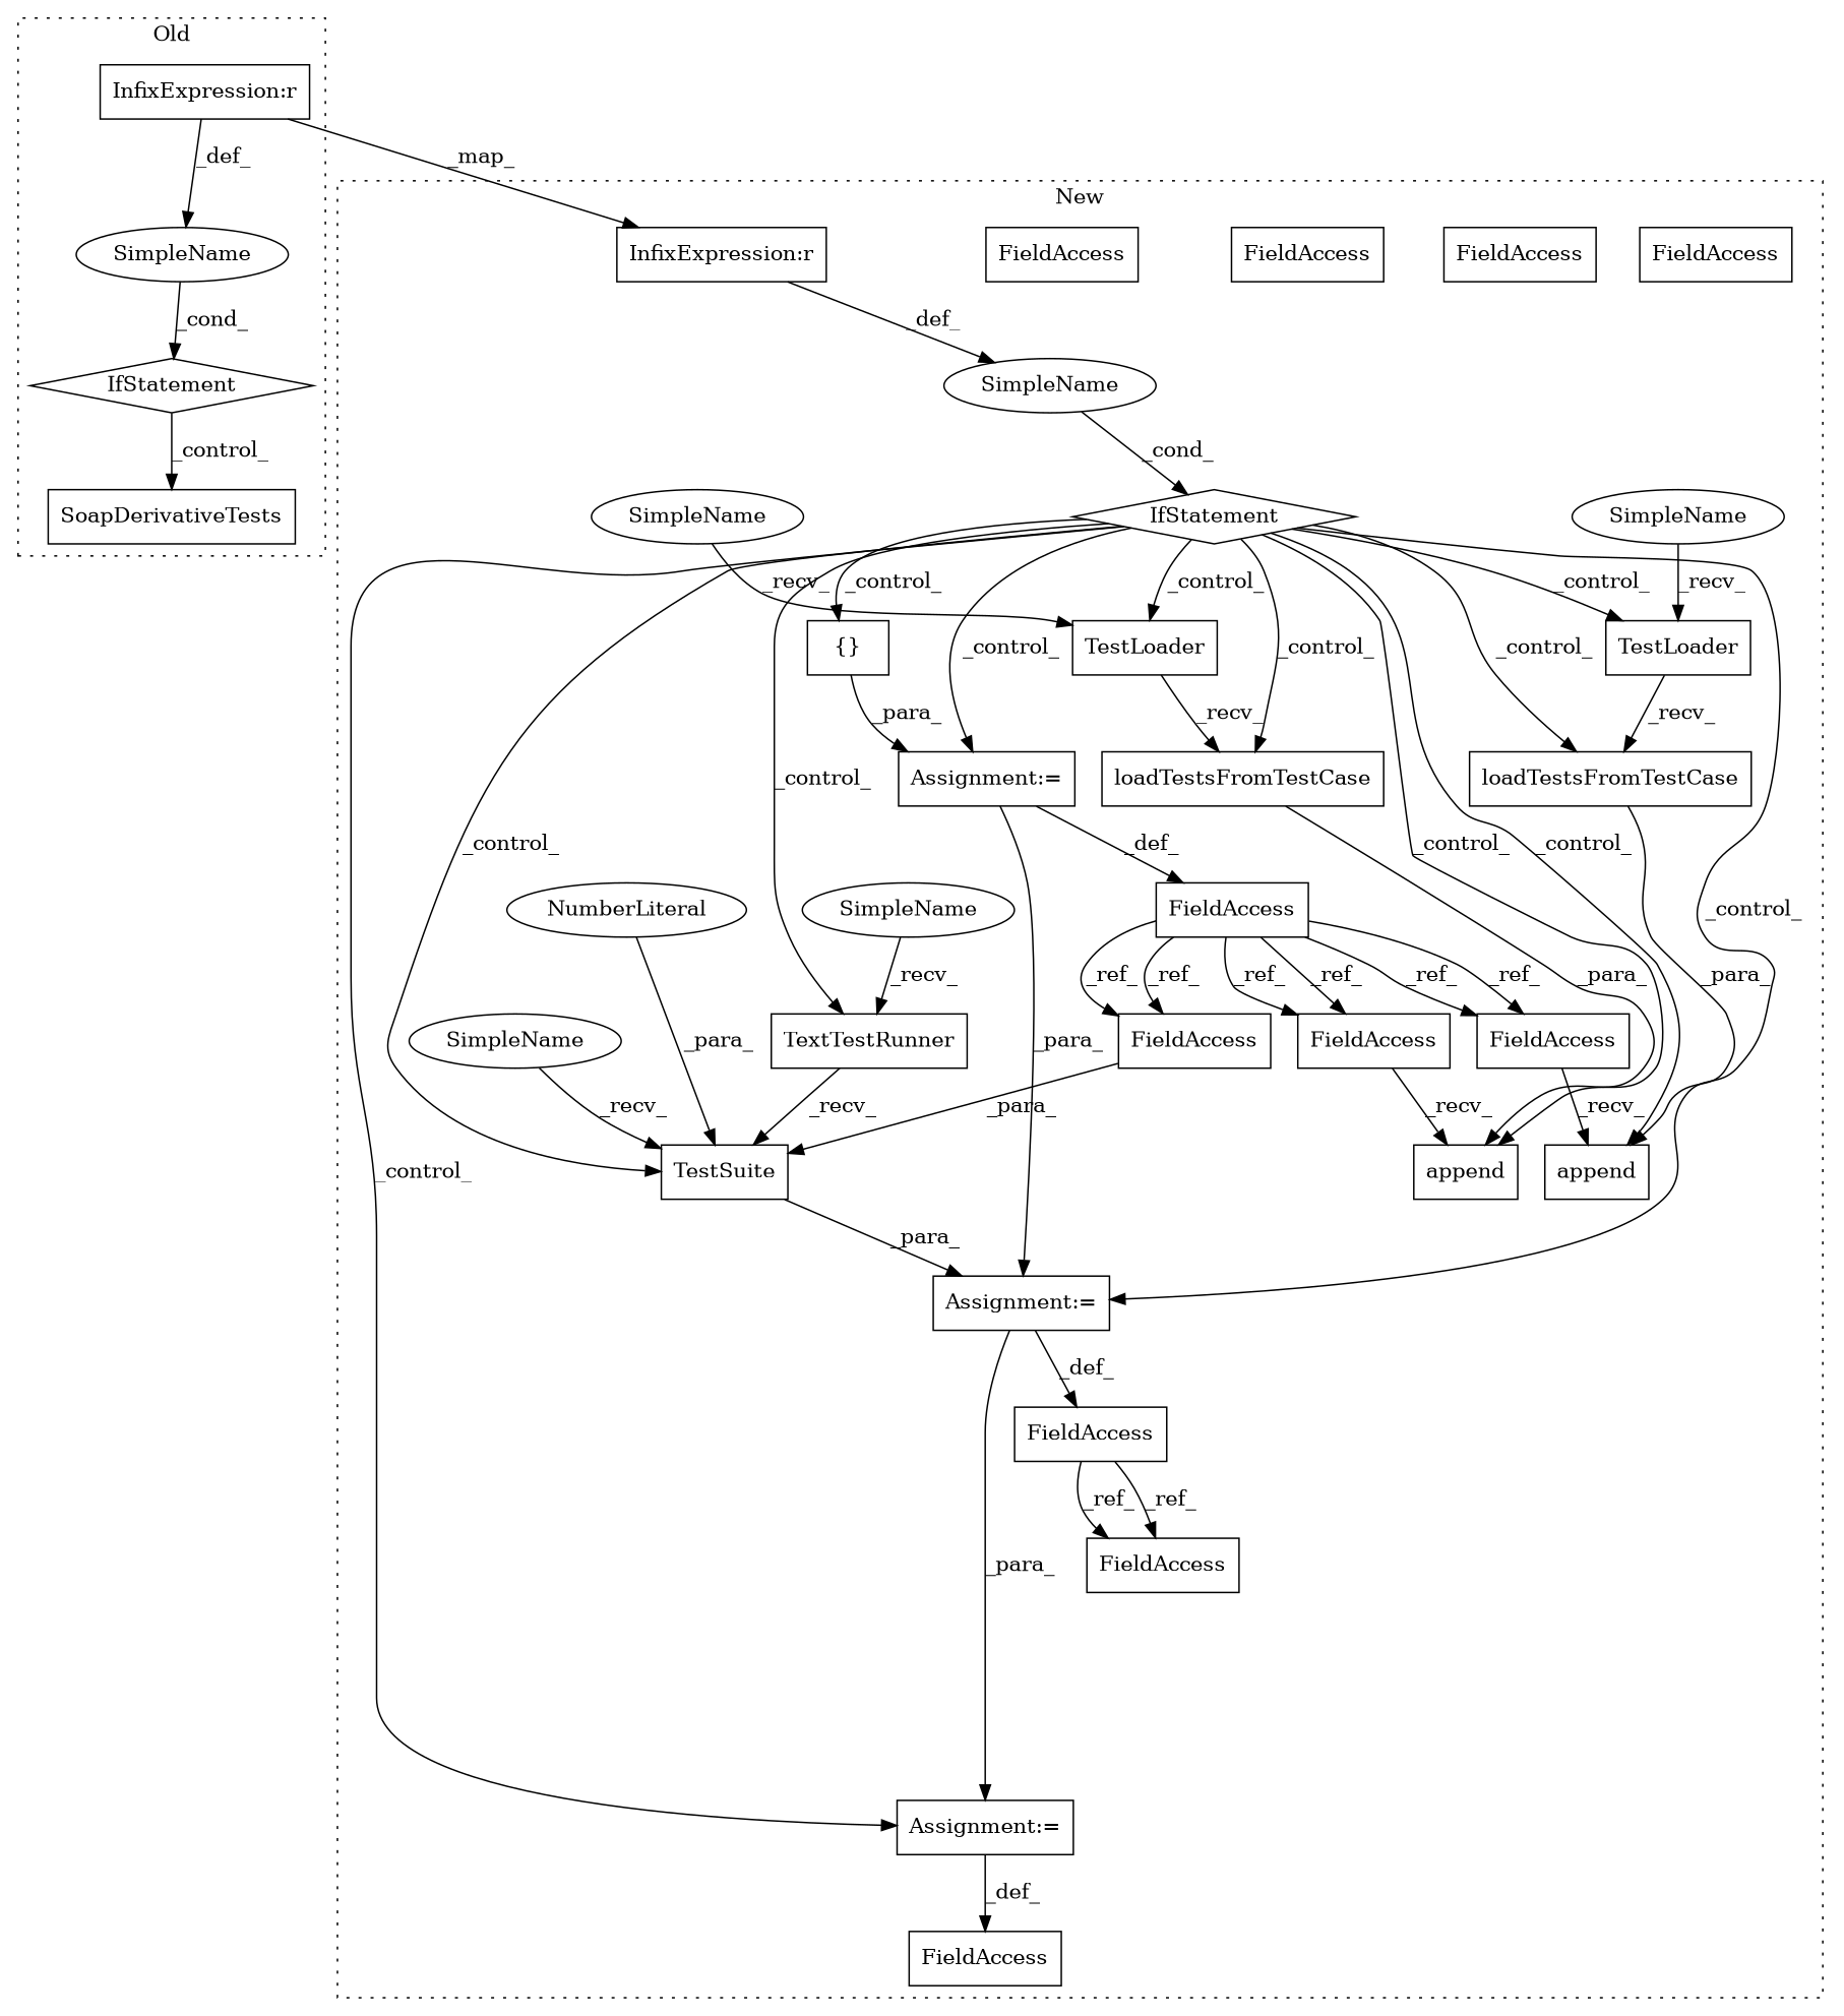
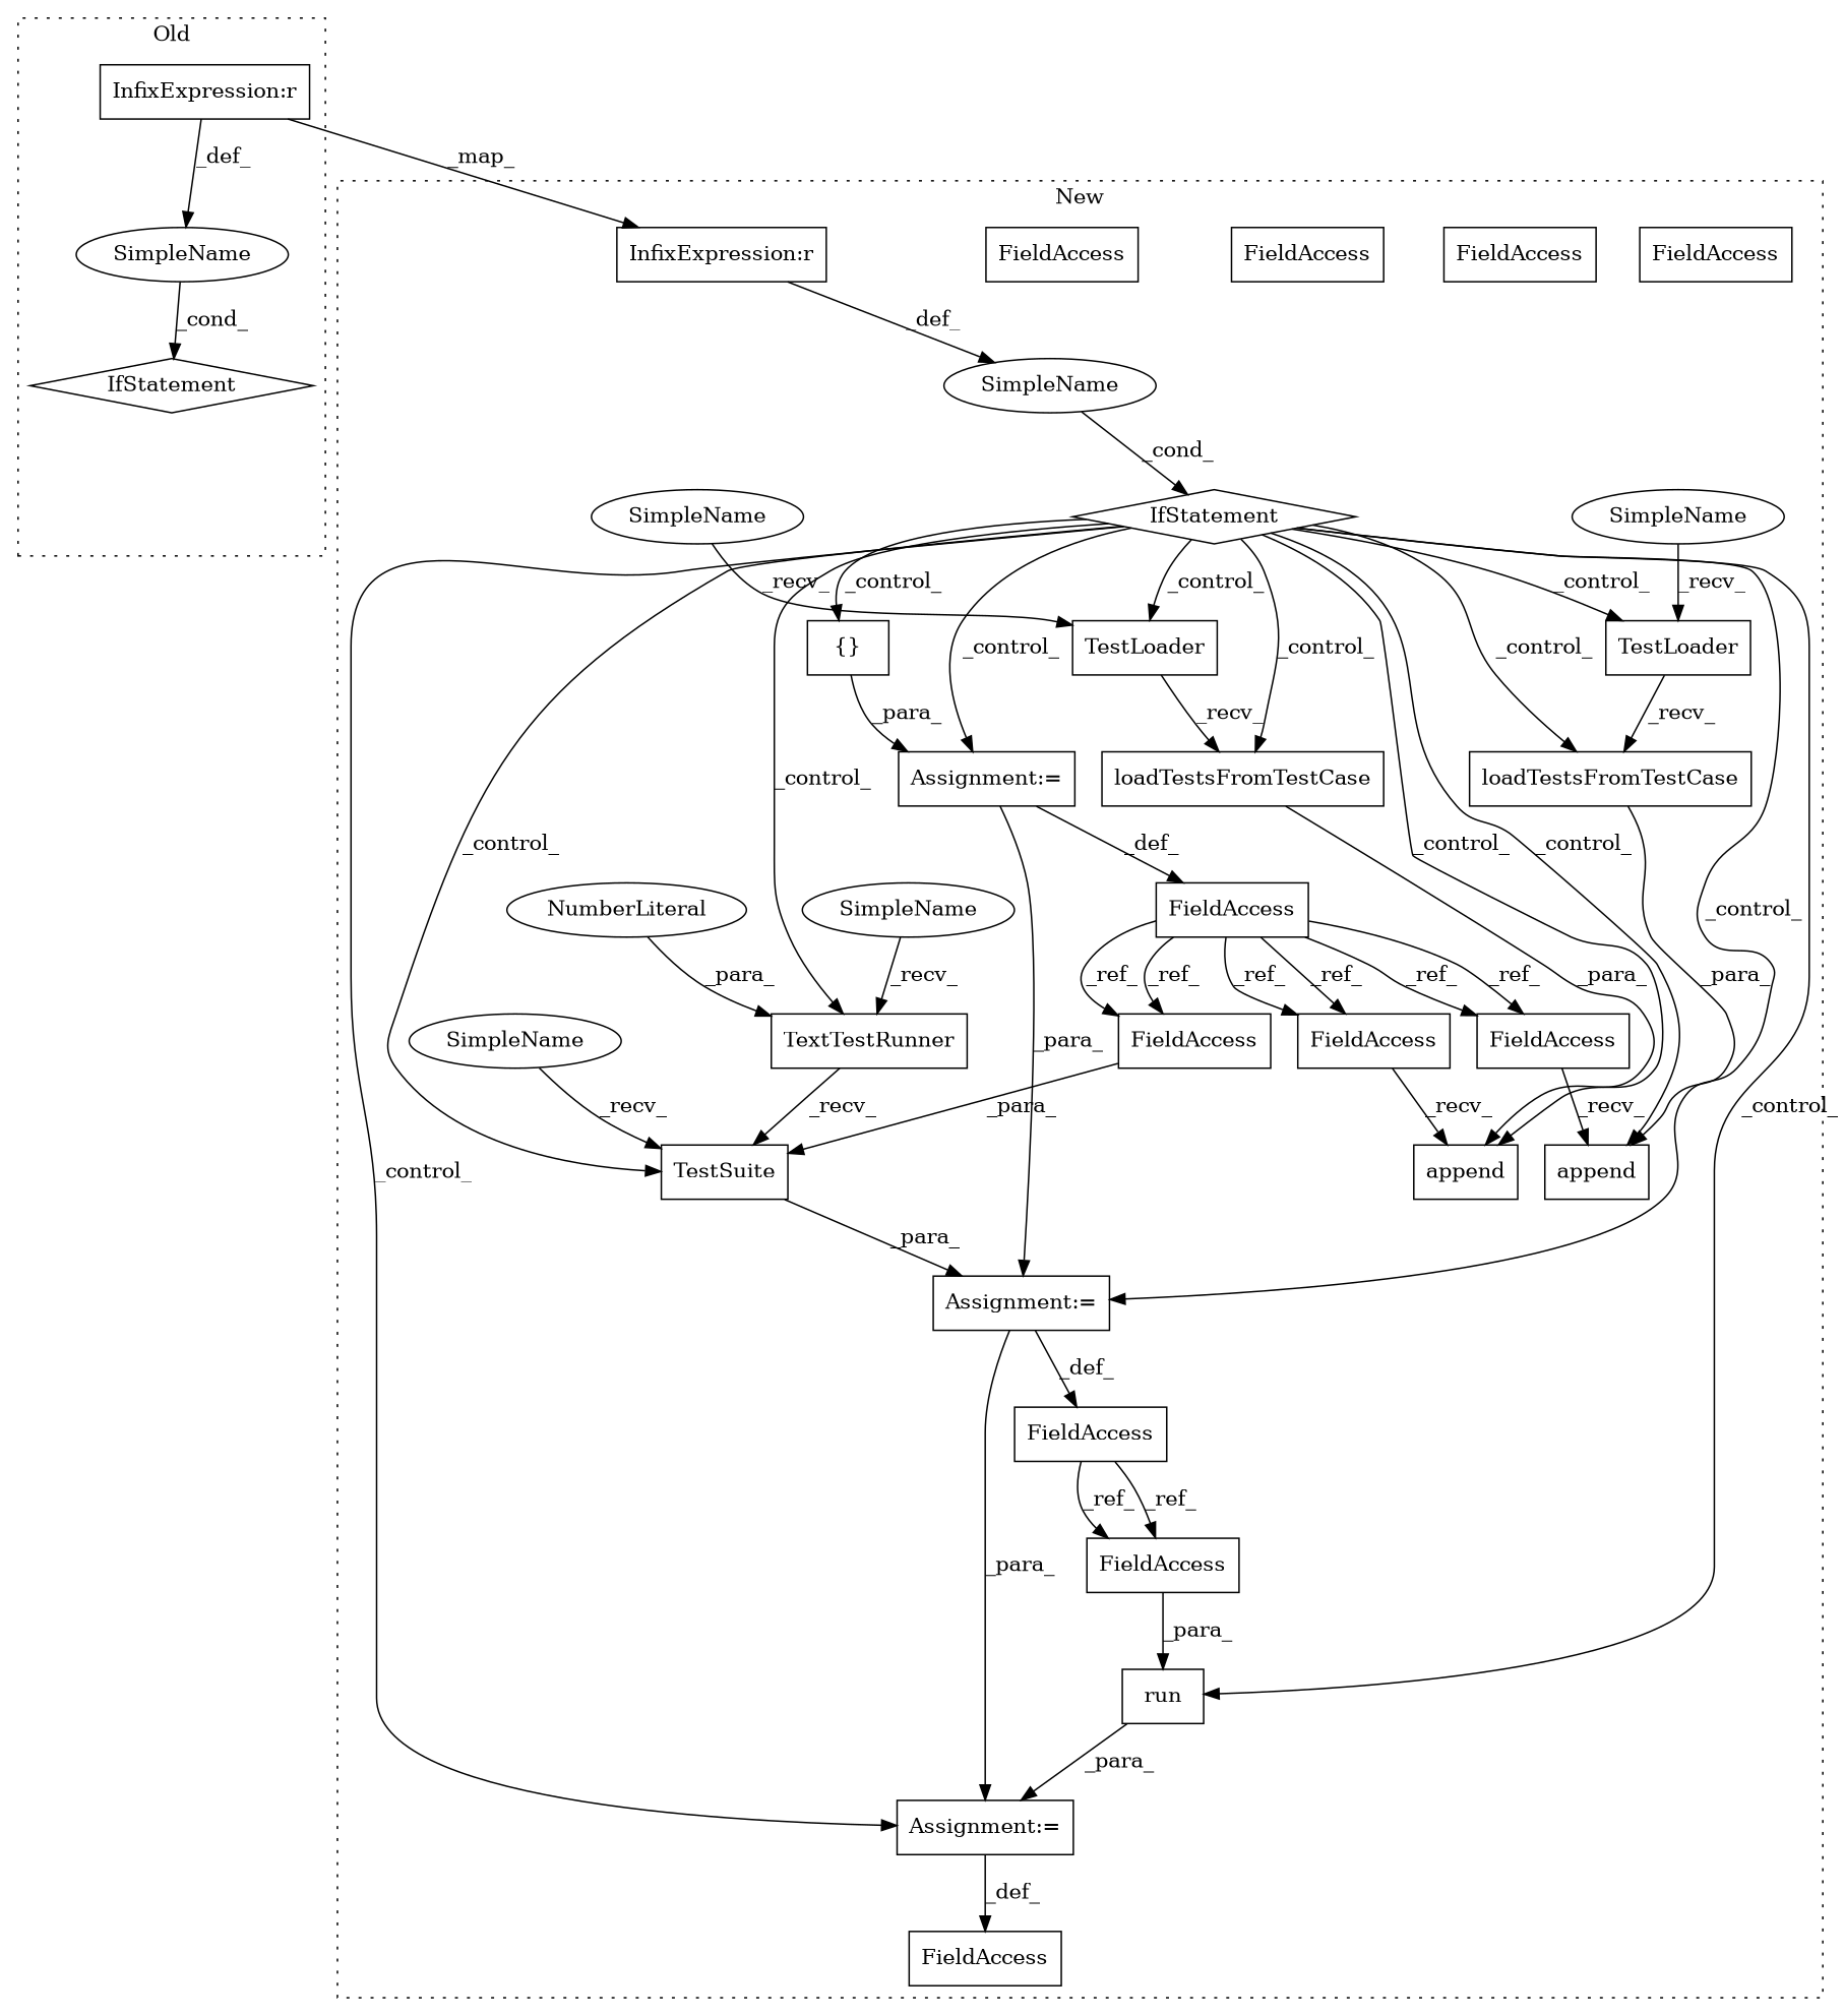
  digraph {
    node [a=22 l=6 shape=box]
-   n1 [a=32 l=21 label=SoapDerivativeTests s=17560]
    n2 [a=27 l=4 label="InfixExpression:r" s=17536]
    n3 [a=42 label=SimpleName shape=ellipse l=""]
    n4 [a=25 l="4,2" label=IfStatement s="17524,17550" shape=diamond]
+   n5 [a=32 l="4,1" label=run s="18049,18061"]
    n6 [a=4 l=2 label="{}" s=17778]
    n7 [a=32 l="15,1" label=TextTestRunner s="18031,18047"]
    n8 [a=34 l=1 label=NumberLiteral s=18046 shape=ellipse]
    n9 [a=32 l="10,1" label=TestSuite s="17990,18006"]
    n10 [a=32 l=12 label=TestLoader s=17898]
    n11 [a=32 l="22,1" label=loadTestsFromTestCase s="17911,17962"]
    n12 [a=32 l=12 label=TestLoader s=17811]
    n13 [a=32 l="22,1" label=loadTestsFromTestCase s="17824,17865"]
    n14 [l=8 label=FieldAccess s=17972]
    n15 [label=FieldAccess s=17747]
    n16 [label=FieldAccess s=17875]
    n17 [l=8 label=FieldAccess s=18053]
    n18 [label=FieldAccess s=17788]
    n19 [label=FieldAccess s=18000]
    n20 [label=FieldAccess s=18015]
    n21 [a=7 l=1 label="Assignment:=" s=17753]
    n22 [a=7 l=1 label="Assignment:=" s=18021]
    n23 [a=7 l=1 label="Assignment:=" s=17980]
    n24 [a=32 l="7,1" label=append s="17882,17963"]
    n25 [a=27 l=4 label="InfixExpression:r" s=17723]
    n26 [a=25 l="4,2" label=IfStatement s="17711,17737" shape=diamond]
    n27 [a=42 label=SimpleName shape=ellipse l=""]
    n28 [a=32 l="7,1" label=append s="17795,17866"]
    n29 [a=42 l=8 label=SimpleName s=18022 shape=ellipse]
    n30 [a=42 l=8 label=SimpleName s=17802 shape=ellipse]
    n31 [a=42 l=8 label=SimpleName s=17889 shape=ellipse]
    n32 [a=42 l=8 label=SimpleName s=17981 shape=ellipse]
    n33 [label=FieldAccess s=17875]
    n34 [label=FieldAccess s=17788]
    n35 [label=FieldAccess s=18000]
    n36 [l=8 label=FieldAccess s=18053]
    subgraph cluster_1 {
      label=Old
      style=dotted
-     n1
      n2
      n3
      n4
    }
    subgraph cluster_2 {
      label=New
      style=dotted
+     n5
      n6
      n7
      n8
      n9
      n10
      n11
      n12
      n13
      n14
      n15
      n16
      n17
      n18
      n19
      n20
      n21
      n22
      n23
      n24
      n25
      n26
      n27
      n28
      n29
      n30
      n31
      n32
      n33
      n34
      n35
      n36
    }
    n2 -> n3 [label=_def_]
    n2 -> n25 [label=_map_]
    n3 -> n4 [label=_cond_]
-   n4 -> n1 [label=_control_]
+   n5 -> n22 [label=_para_]
    n6 -> n21 [label=_para_]
    n7 -> n9 [label=_recv_]
-   n8 -> n9 [label=_para_]
+   n8 -> n7 [label=_para_]
    n9 -> n23 [label=_para_]
    n10 -> n11 [label=_recv_]
    n11 -> n24 [label=_para_]
    n12 -> n13 [label=_recv_]
    n13 -> n28 [label=_para_]
    n14 -> n36 [label=_ref_]
    n14 -> n36 [label=_ref_]
    n15 -> n33 [label=_ref_]
    n15 -> n33 [label=_ref_]
    n15 -> n34 [label=_ref_]
    n15 -> n34 [label=_ref_]
    n15 -> n35 [label=_ref_]
    n15 -> n35 [label=_ref_]
    n21 -> n15 [label=_def_]
    n21 -> n23 [label=_para_]
    n22 -> n20 [label=_def_]
    n23 -> n14 [label=_def_]
    n23 -> n22 [label=_para_]
    n25 -> n27 [label=_def_]
+   n26 -> n5 [label=_control_]
    n26 -> n6 [label=_control_]
    n26 -> n7 [label=_control_]
    n26 -> n9 [label=_control_]
    n26 -> n10 [label=_control_]
    n26 -> n11 [label=_control_]
    n26 -> n12 [label=_control_]
    n26 -> n13 [label=_control_]
    n26 -> n21 [label=_control_]
    n26 -> n22 [label=_control_]
    n26 -> n23 [label=_control_]
    n26 -> n24 [label=_control_]
    n26 -> n28 [label=_control_]
    n27 -> n26 [label=_cond_]
    n29 -> n7 [label=_recv_]
    n30 -> n12 [label=_recv_]
    n31 -> n10 [label=_recv_]
    n32 -> n9 [label=_recv_]
    n33 -> n24 [label=_recv_]
    n34 -> n28 [label=_recv_]
    n35 -> n9 [label=_para_]
+   n36 -> n5 [label=_para_]
  }
